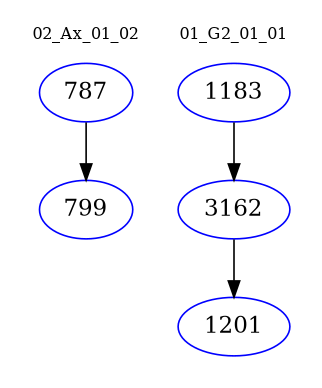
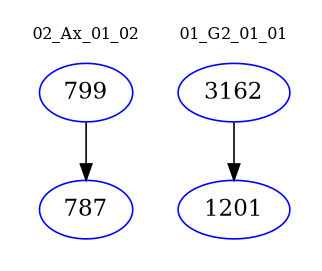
  digraph {
    node [color=blue]
    edge [color=black]
    n1 [label=799]
    n2 [label=787]
-   n3 [label=1183]
    n4 [label=3162]
    n5 [label=1201]
    subgraph cluster_1 {
      color=white
      fontsize=10
      label="02_Ax_01_02"
      n1
      n2
    }
    subgraph cluster_2 {
      color=white
      fontsize=10
      label="01_G2_01_01"
-     n3
      n4
      n5
    }
-   n2 -> n1
-   n3 -> n4
+   n1 -> n2
    n4 -> n5
  }
